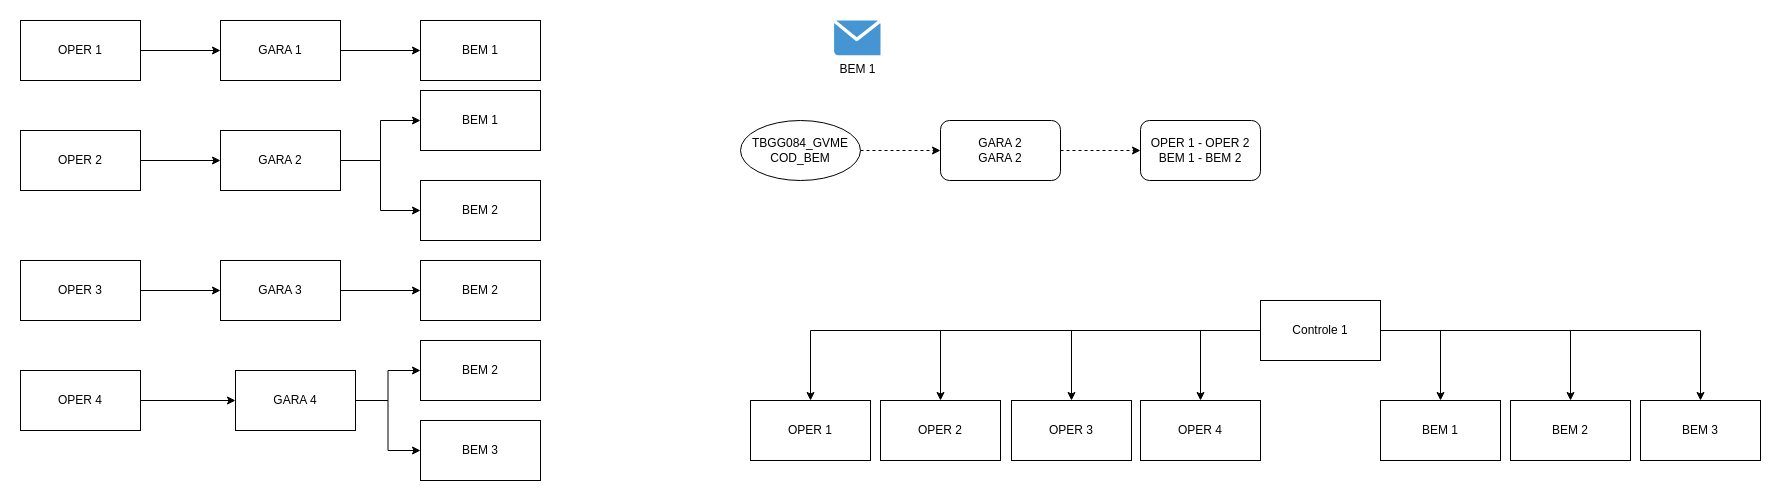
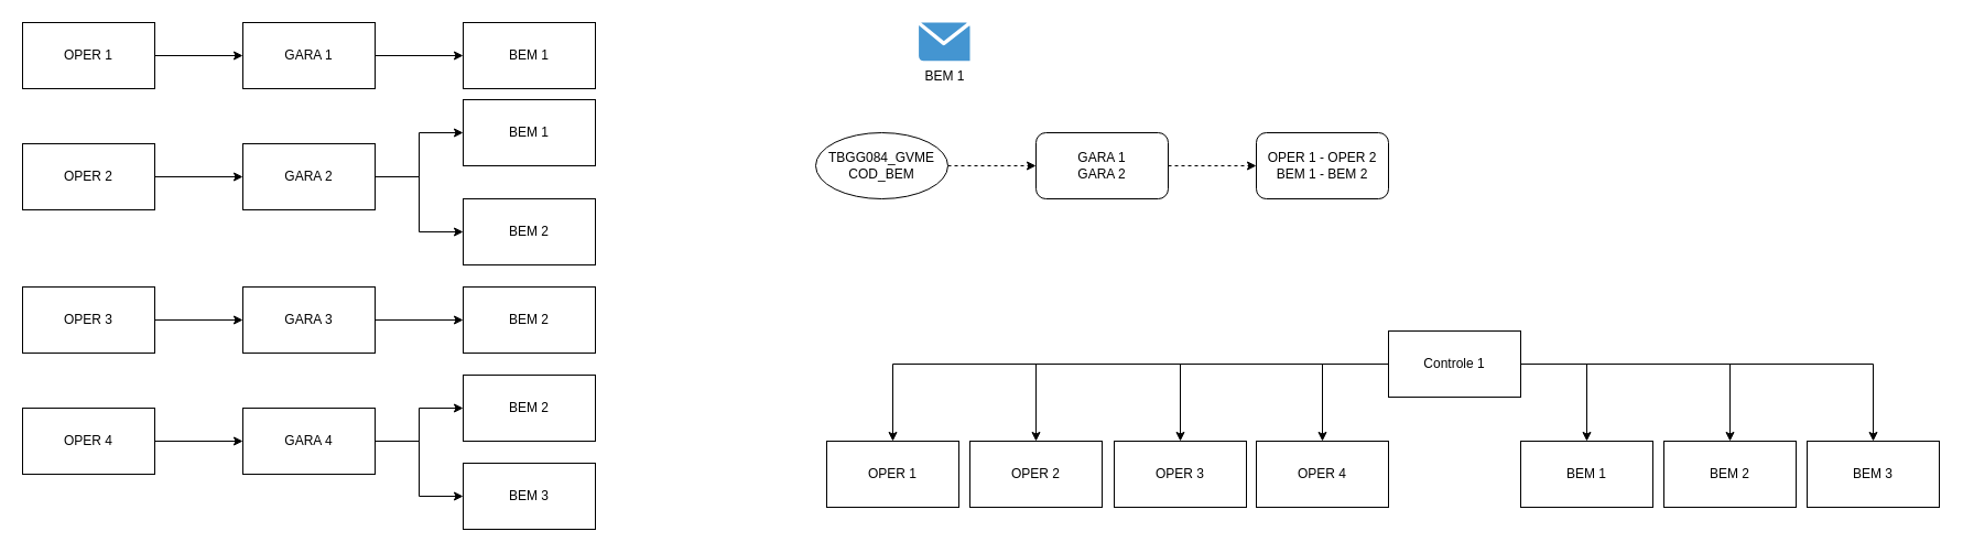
  <mxCell id="0" />
  <mxCell id="1" parent="0" />
  <mxCell id="2" value="" style="edgeStyle=orthogonalEdgeStyle;rounded=0;orthogonalLoop=1;jettySize=auto;html=1;" parent="1" source="3" target="5" edge="1"><mxGeometry relative="1" as="geometry" /></mxCell>
  <mxCell id="3" value="OPER 1" style="rounded=0;whiteSpace=wrap;html=1;" parent="1" vertex="1"><mxGeometry x="20" y="20" width="120" height="60" as="geometry" /></mxCell>
  <mxCell id="4" value="" style="edgeStyle=orthogonalEdgeStyle;rounded=0;orthogonalLoop=1;jettySize=auto;html=1;" parent="1" source="5" target="6" edge="1"><mxGeometry relative="1" as="geometry" /></mxCell>
  <mxCell id="5" value="GARA 1" style="rounded=0;whiteSpace=wrap;html=1;" parent="1" vertex="1"><mxGeometry x="220" y="20" width="120" height="60" as="geometry" /></mxCell>
  <mxCell id="6" value="BEM 1" style="rounded=0;whiteSpace=wrap;html=1;" parent="1" vertex="1"><mxGeometry x="420" y="20" width="120" height="60" as="geometry" /></mxCell>
  <mxCell id="7" value="" style="edgeStyle=orthogonalEdgeStyle;rounded=0;orthogonalLoop=1;jettySize=auto;html=1;" parent="1" source="8" target="11" edge="1"><mxGeometry relative="1" as="geometry" /></mxCell>
  <mxCell id="8" value="OPER 2" style="rounded=0;whiteSpace=wrap;html=1;" parent="1" vertex="1"><mxGeometry x="20" y="130" width="120" height="60" as="geometry" /></mxCell>
  <mxCell id="9" value="" style="edgeStyle=orthogonalEdgeStyle;rounded=0;orthogonalLoop=1;jettySize=auto;html=1;" parent="1" source="11" target="12" edge="1"><mxGeometry relative="1" as="geometry" /></mxCell>
  <mxCell id="10" style="edgeStyle=orthogonalEdgeStyle;rounded=0;orthogonalLoop=1;jettySize=auto;html=1;entryX=0;entryY=0.5;entryDx=0;entryDy=0;" parent="1" source="11" target="13" edge="1"><mxGeometry relative="1" as="geometry" /></mxCell>
  <mxCell id="11" value="GARA 2" style="rounded=0;whiteSpace=wrap;html=1;" parent="1" vertex="1"><mxGeometry x="220" y="130" width="120" height="60" as="geometry" /></mxCell>
  <mxCell id="12" value="BEM 1" style="rounded=0;whiteSpace=wrap;html=1;" parent="1" vertex="1"><mxGeometry x="420" y="90" width="120" height="60" as="geometry" /></mxCell>
  <mxCell id="13" value="BEM 2" style="rounded=0;whiteSpace=wrap;html=1;" parent="1" vertex="1"><mxGeometry x="420" y="180" width="120" height="60" as="geometry" /></mxCell>
  <mxCell id="14" value="" style="edgeStyle=orthogonalEdgeStyle;rounded=0;orthogonalLoop=1;jettySize=auto;html=1;" parent="1" source="15" target="17" edge="1"><mxGeometry relative="1" as="geometry" /></mxCell>
  <mxCell id="15" value="OPER 3" style="rounded=0;whiteSpace=wrap;html=1;" parent="1" vertex="1"><mxGeometry x="20" y="260" width="120" height="60" as="geometry" /></mxCell>
  <mxCell id="16" value="" style="edgeStyle=orthogonalEdgeStyle;rounded=0;orthogonalLoop=1;jettySize=auto;html=1;" parent="1" source="17" target="18" edge="1"><mxGeometry relative="1" as="geometry" /></mxCell>
  <mxCell id="17" value="GARA 3" style="rounded=0;whiteSpace=wrap;html=1;" parent="1" vertex="1"><mxGeometry x="220" y="260" width="120" height="60" as="geometry" /></mxCell>
  <mxCell id="18" value="BEM 2" style="rounded=0;whiteSpace=wrap;html=1;" parent="1" vertex="1"><mxGeometry x="420" y="260" width="120" height="60" as="geometry" /></mxCell>
  <mxCell id="19" value="" style="edgeStyle=orthogonalEdgeStyle;rounded=0;orthogonalLoop=1;jettySize=auto;html=1;" parent="1" source="20" target="23" edge="1"><mxGeometry relative="1" as="geometry" /></mxCell>
  <mxCell id="20" value="OPER 4" style="rounded=0;whiteSpace=wrap;html=1;" parent="1" vertex="1"><mxGeometry x="20" y="370" width="120" height="60" as="geometry" /></mxCell>
  <mxCell id="21" value="" style="edgeStyle=orthogonalEdgeStyle;rounded=0;orthogonalLoop=1;jettySize=auto;html=1;" parent="1" source="23" target="24" edge="1"><mxGeometry relative="1" as="geometry" /></mxCell>
  <mxCell id="22" style="edgeStyle=orthogonalEdgeStyle;rounded=0;orthogonalLoop=1;jettySize=auto;html=1;entryX=0;entryY=0.5;entryDx=0;entryDy=0;" parent="1" source="23" target="25" edge="1"><mxGeometry relative="1" as="geometry" /></mxCell>
- <mxCell id="23" value="GARA 4" style="rounded=0;whiteSpace=wrap;html=1;" parent="1" vertex="1"><mxGeometry x="235" y="370" width="120" height="60" as="geometry" /></mxCell>
+ <mxCell id="23" value="GARA 4" style="rounded=0;whiteSpace=wrap;html=1;" parent="1" vertex="1"><mxGeometry x="220" y="370" width="120" height="60" as="geometry" /></mxCell>
  <mxCell id="24" value="BEM 2" style="rounded=0;whiteSpace=wrap;html=1;" parent="1" vertex="1"><mxGeometry x="420" y="340" width="120" height="60" as="geometry" /></mxCell>
  <mxCell id="25" value="BEM 3" style="rounded=0;whiteSpace=wrap;html=1;" parent="1" vertex="1"><mxGeometry x="420" y="420" width="120" height="60" as="geometry" /></mxCell>
  <mxCell id="26" value="BEM 1" style="shadow=0;dashed=0;html=1;strokeColor=none;fillColor=#4495D1;labelPosition=center;verticalLabelPosition=bottom;verticalAlign=top;align=center;outlineConnect=0;shape=mxgraph.veeam.2d.letter;" parent="1" vertex="1"><mxGeometry x="833.6" y="20" width="46.4" height="34.8" as="geometry" /></mxCell>
  <mxCell id="27" value="" style="edgeStyle=orthogonalEdgeStyle;rounded=0;orthogonalLoop=1;jettySize=auto;html=1;dashed=1;" parent="1" source="28" target="30" edge="1"><mxGeometry relative="1" as="geometry" /></mxCell>
  <mxCell id="28" value="TBGG084_GVME&lt;br&gt;COD_BEM" style="ellipse;whiteSpace=wrap;html=1;" parent="1" vertex="1"><mxGeometry x="740" y="120" width="120" height="60" as="geometry" /></mxCell>
  <mxCell id="29" value="" style="edgeStyle=orthogonalEdgeStyle;rounded=0;orthogonalLoop=1;jettySize=auto;html=1;dashed=1;" parent="1" source="30" target="31" edge="1"><mxGeometry relative="1" as="geometry" /></mxCell>
- <mxCell id="30" value="GARA 2&lt;br&gt;GARA 2" style="whiteSpace=wrap;html=1;rounded=1;" parent="1" vertex="1"><mxGeometry x="940" y="120" width="120" height="60" as="geometry" /></mxCell>
+ <mxCell id="30" value="GARA 1&lt;br&gt;GARA 2" style="whiteSpace=wrap;html=1;rounded=1;" parent="1" vertex="1"><mxGeometry x="940" y="120" width="120" height="60" as="geometry" /></mxCell>
  <mxCell id="31" value="OPER 1 - OPER 2&lt;br&gt;BEM 1 - BEM 2" style="whiteSpace=wrap;html=1;rounded=1;" parent="1" vertex="1"><mxGeometry x="1140" y="120" width="120" height="60" as="geometry" /></mxCell>
  <mxCell id="32" value="OPER 1" style="rounded=0;whiteSpace=wrap;html=1;" parent="1" vertex="1"><mxGeometry x="750" y="400" width="120" height="60" as="geometry" /></mxCell>
  <mxCell id="33" value="OPER 2" style="rounded=0;whiteSpace=wrap;html=1;" parent="1" vertex="1"><mxGeometry x="880" y="400" width="120" height="60" as="geometry" /></mxCell>
  <mxCell id="34" value="OPER 3" style="rounded=0;whiteSpace=wrap;html=1;" parent="1" vertex="1"><mxGeometry x="1011" y="400" width="120" height="60" as="geometry" /></mxCell>
  <mxCell id="35" value="OPER 4" style="rounded=0;whiteSpace=wrap;html=1;" parent="1" vertex="1"><mxGeometry x="1140" y="400" width="120" height="60" as="geometry" /></mxCell>
  <mxCell id="36" style="edgeStyle=orthogonalEdgeStyle;rounded=0;orthogonalLoop=1;jettySize=auto;html=1;" parent="1" source="43" target="32" edge="1"><mxGeometry relative="1" as="geometry" /></mxCell>
  <mxCell id="37" style="edgeStyle=orthogonalEdgeStyle;rounded=0;orthogonalLoop=1;jettySize=auto;html=1;entryX=0.5;entryY=0;entryDx=0;entryDy=0;" parent="1" source="43" target="33" edge="1"><mxGeometry relative="1" as="geometry" /></mxCell>
  <mxCell id="38" style="edgeStyle=orthogonalEdgeStyle;rounded=0;orthogonalLoop=1;jettySize=auto;html=1;entryX=0.5;entryY=0;entryDx=0;entryDy=0;" parent="1" source="43" target="34" edge="1"><mxGeometry relative="1" as="geometry" /></mxCell>
  <mxCell id="39" style="edgeStyle=orthogonalEdgeStyle;rounded=0;orthogonalLoop=1;jettySize=auto;html=1;entryX=0.5;entryY=0;entryDx=0;entryDy=0;" parent="1" source="43" target="35" edge="1"><mxGeometry relative="1" as="geometry"><Array as="points"><mxPoint x="1200" y="330" /></Array></mxGeometry></mxCell>
  <mxCell id="40" style="edgeStyle=orthogonalEdgeStyle;rounded=0;orthogonalLoop=1;jettySize=auto;html=1;" parent="1" source="43" target="44" edge="1"><mxGeometry relative="1" as="geometry"><Array as="points"><mxPoint x="1440" y="330" /></Array></mxGeometry></mxCell>
  <mxCell id="41" style="edgeStyle=orthogonalEdgeStyle;rounded=0;orthogonalLoop=1;jettySize=auto;html=1;" parent="1" source="43" target="45" edge="1"><mxGeometry relative="1" as="geometry" /></mxCell>
  <mxCell id="42" style="edgeStyle=orthogonalEdgeStyle;rounded=0;orthogonalLoop=1;jettySize=auto;html=1;entryX=0.5;entryY=0;entryDx=0;entryDy=0;" parent="1" source="43" target="46" edge="1"><mxGeometry relative="1" as="geometry" /></mxCell>
  <mxCell id="43" value="Controle 1" style="rounded=0;whiteSpace=wrap;html=1;" parent="1" vertex="1"><mxGeometry x="1260" y="300" width="120" height="60" as="geometry" /></mxCell>
  <mxCell id="44" value="BEM 1" style="rounded=0;whiteSpace=wrap;html=1;" parent="1" vertex="1"><mxGeometry x="1380" y="400" width="120" height="60" as="geometry" /></mxCell>
  <mxCell id="45" value="BEM 2" style="rounded=0;whiteSpace=wrap;html=1;" parent="1" vertex="1"><mxGeometry x="1510" y="400" width="120" height="60" as="geometry" /></mxCell>
  <mxCell id="46" value="BEM 3" style="rounded=0;whiteSpace=wrap;html=1;" parent="1" vertex="1"><mxGeometry x="1640" y="400" width="120" height="60" as="geometry" /></mxCell>
